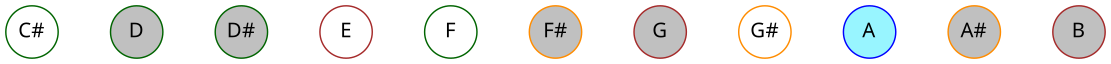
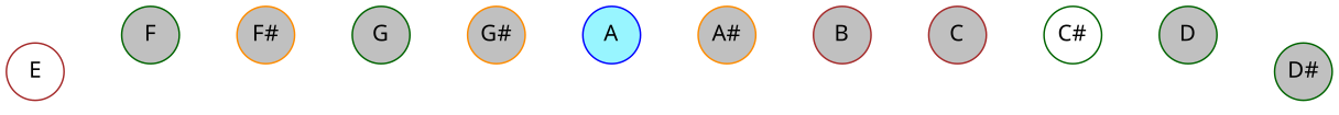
  graph {
    fontname="Noto Sans"
    mindist=.1
    rankdir=LR
    node [color=brown fillcolor=gray fontname="Noto Sans" margin=0 shape=circle style=filled]
    edge [fontname="Noto Sans" style=invis]
    E [fillcolor=white]
-   F [color=darkgreen fillcolor=white]
+   F [color=darkgreen]
    "F#" [color=darkorange]
-   G
-   "G#" [color=darkorange fillcolor=white]
+   G [color=darkgreen]
+   "G#" [color=darkorange]
    A [color=blue fillcolor=cadetblue1]
    "A#" [color=darkorange]
    B
+   C
    "C#" [color=darkgreen fillcolor=white]
    D [color=darkgreen]
    "D#" [color=darkgreen]
    subgraph sub_1 {
      E
      F
      "F#"
      G
      "G#"
      A
      "A#"
      B
+     C
      "C#"
      D
      "D#"
    }
    E -- F
    F -- "F#"
    "F#" -- G
    G -- "G#"
    "G#" -- A
    A -- "A#"
    "A#" -- B
+   B -- C
+   C -- "C#"
    "C#" -- D
    D -- "D#"
    "D#" -- E
  }
